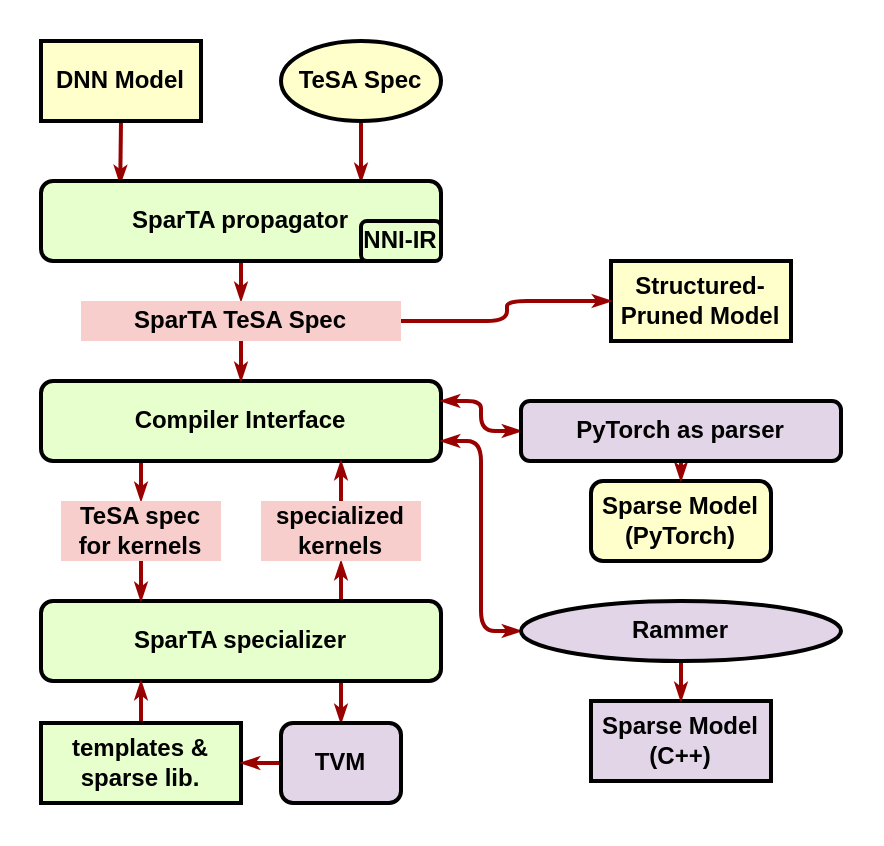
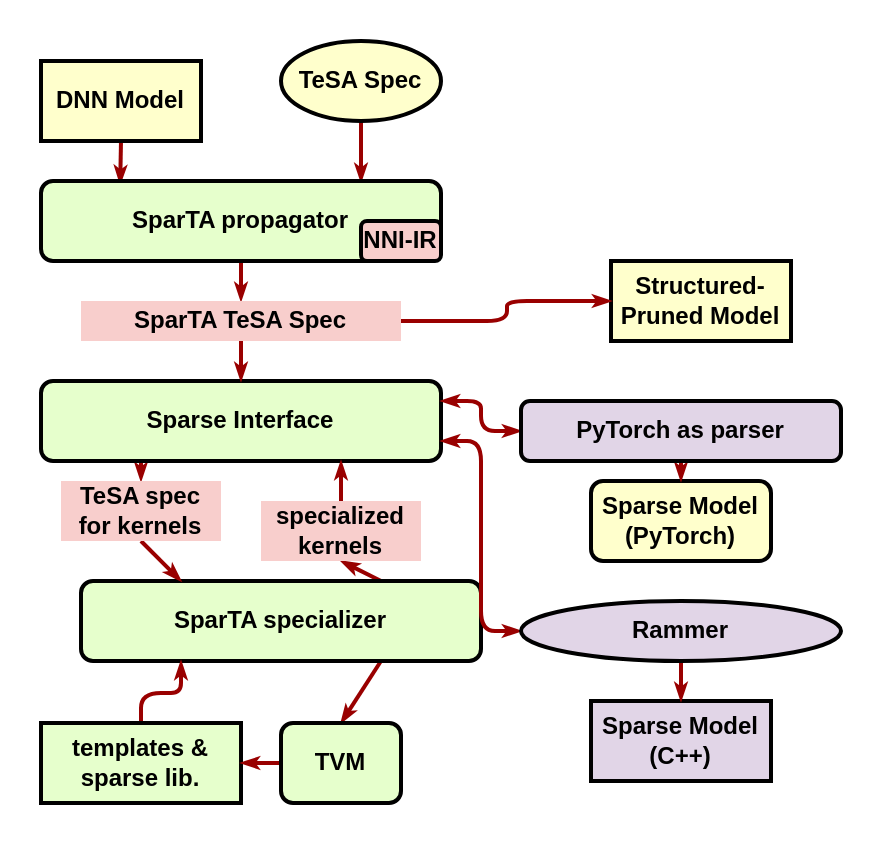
  <mxCell id="0" />
  <mxCell id="1" parent="0" />
  <mxCell id="2" style="edgeStyle=none;shape=connector;rounded=1;orthogonalLoop=1;jettySize=auto;html=1;exitX=0.5;exitY=1;exitDx=0;exitDy=0;entryX=0.198;entryY=0.037;entryDx=0;entryDy=0;entryPerimeter=0;labelBackgroundColor=default;fontFamily=Helvetica;fontSize=11;fontColor=default;endArrow=classicThin;strokeColor=#990000;strokeWidth=2;elbow=vertical;endFill=1;startSize=3;endSize=3;" parent="1" source="3" target="7" edge="1"><mxGeometry relative="1" as="geometry" /></mxCell>
- <mxCell id="3" value="DNN Model" style="whiteSpace=wrap;align=center;verticalAlign=middle;fontStyle=1;strokeWidth=2;fillColor=#FFFFCC" parent="1" vertex="1"><mxGeometry x="20" y="20" width="80" height="40" as="geometry" /></mxCell>
+ <mxCell id="3" value="DNN Model" style="whiteSpace=wrap;align=center;verticalAlign=middle;fontStyle=1;strokeWidth=2;fillColor=#FFFFCC" parent="1" vertex="1"><mxGeometry x="20" y="30" width="80" height="40" as="geometry" /></mxCell>
  <mxCell id="4" style="edgeStyle=none;shape=connector;rounded=1;orthogonalLoop=1;jettySize=auto;html=1;exitX=0.5;exitY=1;exitDx=0;exitDy=0;entryX=0.8;entryY=0.012;entryDx=0;entryDy=0;entryPerimeter=0;labelBackgroundColor=default;fontFamily=Helvetica;fontSize=11;fontColor=default;endArrow=classicThin;strokeColor=#990000;strokeWidth=2;elbow=vertical;endFill=1;startSize=3;endSize=3;" parent="1" source="5" target="7" edge="1"><mxGeometry relative="1" as="geometry" /></mxCell>
  <mxCell id="5" value="TeSA Spec" style="ellipse;whiteSpace=wrap;align=center;verticalAlign=middle;fontStyle=1;strokeWidth=2;fillColor=#FFFFCC;" parent="1" vertex="1"><mxGeometry x="140" y="20" width="80" height="40" as="geometry" /></mxCell>
  <mxCell id="6" style="edgeStyle=none;shape=connector;rounded=1;orthogonalLoop=1;jettySize=auto;html=1;exitX=0.5;exitY=1;exitDx=0;exitDy=0;entryX=0.5;entryY=0;entryDx=0;entryDy=0;labelBackgroundColor=default;fontFamily=Helvetica;fontSize=11;fontColor=default;endArrow=classicThin;strokeColor=#990000;strokeWidth=2;elbow=vertical;endFill=1;startSize=3;endSize=3;" parent="1" source="7" target="23" edge="1"><mxGeometry relative="1" as="geometry" /></mxCell>
  <mxCell id="7" value="SparTA propagator" style="whiteSpace=wrap;align=center;verticalAlign=middle;fontStyle=1;strokeWidth=2;fillColor=#E6FFCC;rounded=1;" parent="1" vertex="1"><mxGeometry x="20" y="90" width="200" height="40" as="geometry" /></mxCell>
  <mxCell id="8" style="edgeStyle=none;shape=connector;rounded=1;orthogonalLoop=1;jettySize=auto;html=1;exitX=0.25;exitY=1;exitDx=0;exitDy=0;entryX=0.5;entryY=0;entryDx=0;entryDy=0;labelBackgroundColor=default;fontFamily=Helvetica;fontSize=11;fontColor=default;endArrow=classicThin;strokeColor=#990000;strokeWidth=2;elbow=vertical;endFill=1;startSize=3;endSize=3;" parent="1" source="9" target="25" edge="1"><mxGeometry relative="1" as="geometry" /></mxCell>
- <mxCell id="9" value="Compiler Interface" style="whiteSpace=wrap;align=center;verticalAlign=middle;fontStyle=1;strokeWidth=2;fillColor=#E6FFCC;rounded=1;" parent="1" vertex="1"><mxGeometry x="20" y="190" width="200" height="40" as="geometry" /></mxCell>
+ <mxCell id="9" value="Sparse Interface" style="whiteSpace=wrap;align=center;verticalAlign=middle;fontStyle=1;strokeWidth=2;fillColor=#E6FFCC;rounded=1;" parent="1" vertex="1"><mxGeometry x="20" y="190" width="200" height="40" as="geometry" /></mxCell>
  <mxCell id="10" style="edgeStyle=none;shape=connector;rounded=1;orthogonalLoop=1;jettySize=auto;html=1;exitX=0.75;exitY=0;exitDx=0;exitDy=0;entryX=0.5;entryY=1;entryDx=0;entryDy=0;labelBackgroundColor=default;fontFamily=Helvetica;fontSize=11;fontColor=default;endArrow=classicThin;strokeColor=#990000;strokeWidth=2;elbow=vertical;endFill=1;startSize=3;endSize=3;" parent="1" source="12" target="27" edge="1"><mxGeometry relative="1" as="geometry" /></mxCell>
  <mxCell id="11" style="edgeStyle=none;shape=connector;rounded=1;orthogonalLoop=1;jettySize=auto;html=1;exitX=0.75;exitY=1;exitDx=0;exitDy=0;entryX=0.5;entryY=0;entryDx=0;entryDy=0;labelBackgroundColor=default;fontFamily=Helvetica;fontSize=11;fontColor=default;endArrow=classicThin;endFill=1;startSize=3;endSize=3;strokeColor=#990000;strokeWidth=2;elbow=vertical;" parent="1" source="12" target="19" edge="1"><mxGeometry relative="1" as="geometry" /></mxCell>
- <mxCell id="12" value="SparTA specializer" style="whiteSpace=wrap;align=center;verticalAlign=middle;fontStyle=1;strokeWidth=2;fillColor=#E6FFCC;rounded=1;" parent="1" vertex="1"><mxGeometry x="20" y="300" width="200" height="40" as="geometry" /></mxCell>
+ <mxCell id="12" value="SparTA specializer" style="whiteSpace=wrap;align=center;verticalAlign=middle;fontStyle=1;strokeWidth=2;fillColor=#E6FFCC;rounded=1;" parent="1" vertex="1"><mxGeometry x="40" y="290" width="200" height="40" as="geometry" /></mxCell>
  <mxCell id="13" value="Structured-Pruned Model" style="whiteSpace=wrap;align=center;verticalAlign=middle;fontStyle=1;strokeWidth=2;fillColor=#FFFFCC" parent="1" vertex="1"><mxGeometry x="305" y="130" width="90" height="40" as="geometry" /></mxCell>
  <mxCell id="14" value="Sparse Model&#10;(C++)" style="whiteSpace=wrap;align=center;verticalAlign=middle;fontStyle=1;strokeWidth=2;fillColor=#e1d5e7;" parent="1" vertex="1"><mxGeometry x="295" y="350" width="90" height="40" as="geometry" /></mxCell>
  <mxCell id="15" value="Sparse Model&#10;(PyTorch)" style="whiteSpace=wrap;align=center;verticalAlign=middle;fontStyle=1;strokeWidth=2;fillColor=#FFFFCC;rounded=1;" parent="1" vertex="1"><mxGeometry x="295" y="240" width="90" height="40" as="geometry" /></mxCell>
  <mxCell id="16" style="edgeStyle=elbowEdgeStyle;shape=connector;rounded=1;orthogonalLoop=1;jettySize=auto;elbow=vertical;html=1;exitX=0.5;exitY=0;exitDx=0;exitDy=0;entryX=0.25;entryY=1;entryDx=0;entryDy=0;labelBackgroundColor=default;fontFamily=Helvetica;fontSize=11;fontColor=default;endArrow=classicThin;strokeColor=#990000;strokeWidth=2;endFill=1;startSize=3;endSize=3;" parent="1" source="17" target="12" edge="1"><mxGeometry relative="1" as="geometry" /></mxCell>
  <mxCell id="17" value="templates &amp; sparse lib." style="whiteSpace=wrap;align=center;verticalAlign=middle;fontStyle=1;strokeWidth=2;fillColor=#E6FFCC;rounded=0;" parent="1" vertex="1"><mxGeometry x="20" y="361" width="100" height="40" as="geometry" /></mxCell>
  <mxCell id="18" style="edgeStyle=none;shape=connector;rounded=1;orthogonalLoop=1;jettySize=auto;html=1;exitX=0;exitY=0.5;exitDx=0;exitDy=0;entryX=1;entryY=0.5;entryDx=0;entryDy=0;labelBackgroundColor=default;fontFamily=Helvetica;fontSize=11;fontColor=default;endArrow=classicThin;endFill=1;startSize=3;endSize=3;strokeColor=#990000;strokeWidth=2;elbow=vertical;" parent="1" source="19" target="17" edge="1"><mxGeometry relative="1" as="geometry" /></mxCell>
- <mxCell id="19" value="TVM" style="whiteSpace=wrap;align=center;verticalAlign=middle;fontStyle=1;strokeWidth=2;fillColor=#e1d5e7;rounded=1;" parent="1" vertex="1"><mxGeometry x="140" y="361" width="60" height="40" as="geometry" /></mxCell>
- <mxCell id="20" value="NNI-IR" style="whiteSpace=wrap;align=center;verticalAlign=middle;fontStyle=1;strokeWidth=2;fillColor=#E6FFCC;rounded=1;" parent="1" vertex="1"><mxGeometry x="180" y="110" width="40" height="20" as="geometry" /></mxCell>
+ <mxCell id="19" value="TVM" style="whiteSpace=wrap;align=center;verticalAlign=middle;fontStyle=1;strokeWidth=2;fillColor=#E6FFCC;rounded=1;" parent="1" vertex="1"><mxGeometry x="140" y="361" width="60" height="40" as="geometry" /></mxCell>
+ <mxCell id="20" value="NNI-IR" style="whiteSpace=wrap;align=center;verticalAlign=middle;fontStyle=1;strokeWidth=2;fillColor=#f8cecc;rounded=1;" parent="1" vertex="1"><mxGeometry x="180" y="110" width="40" height="20" as="geometry" /></mxCell>
  <mxCell id="21" style="edgeStyle=none;shape=connector;rounded=1;orthogonalLoop=1;jettySize=auto;html=1;exitX=0.5;exitY=1;exitDx=0;exitDy=0;entryX=0.5;entryY=0;entryDx=0;entryDy=0;labelBackgroundColor=default;fontFamily=Helvetica;fontSize=11;fontColor=default;endArrow=classicThin;strokeColor=#990000;strokeWidth=2;elbow=vertical;endFill=1;startSize=3;endSize=3;" parent="1" source="23" target="9" edge="1"><mxGeometry relative="1" as="geometry" /></mxCell>
  <mxCell id="22" style="edgeStyle=elbowEdgeStyle;shape=connector;rounded=1;orthogonalLoop=1;jettySize=auto;html=1;exitX=1;exitY=0.5;exitDx=0;exitDy=0;entryX=0;entryY=0.5;entryDx=0;entryDy=0;labelBackgroundColor=default;fontFamily=Helvetica;fontSize=11;fontColor=default;startArrow=none;startFill=0;endArrow=classicThin;endFill=1;startSize=3;endSize=3;strokeColor=#990000;strokeWidth=2;" parent="1" source="23" target="13" edge="1"><mxGeometry relative="1" as="geometry" /></mxCell>
  <mxCell id="23" value="SparTA TeSA Spec" style="whiteSpace=wrap;align=center;verticalAlign=middle;fontStyle=1;strokeWidth=2;fillColor=#f8cecc;rounded=0;strokeColor=none;" parent="1" vertex="1"><mxGeometry x="40" y="150" width="160" height="20" as="geometry" /></mxCell>
  <mxCell id="24" style="edgeStyle=none;shape=connector;rounded=1;orthogonalLoop=1;jettySize=auto;html=1;exitX=0.5;exitY=1;exitDx=0;exitDy=0;entryX=0.25;entryY=0;entryDx=0;entryDy=0;labelBackgroundColor=default;fontFamily=Helvetica;fontSize=11;fontColor=default;endArrow=classicThin;strokeColor=#990000;strokeWidth=2;elbow=vertical;endFill=1;startSize=3;endSize=3;" parent="1" source="25" target="12" edge="1"><mxGeometry relative="1" as="geometry" /></mxCell>
- <mxCell id="25" value="TeSA spec&#10;for kernels" style="whiteSpace=wrap;align=center;verticalAlign=middle;fontStyle=1;strokeWidth=2;fillColor=#f8cecc;rounded=0;strokeColor=none;" parent="1" vertex="1"><mxGeometry x="30" y="250" width="80" height="30" as="geometry" /></mxCell>
+ <mxCell id="25" value="TeSA spec&#10;for kernels" style="whiteSpace=wrap;align=center;verticalAlign=middle;fontStyle=1;strokeWidth=2;fillColor=#f8cecc;rounded=0;strokeColor=none;" parent="1" vertex="1"><mxGeometry x="30" y="240" width="80" height="30" as="geometry" /></mxCell>
  <mxCell id="26" style="edgeStyle=none;shape=connector;rounded=1;orthogonalLoop=1;jettySize=auto;html=1;exitX=0.5;exitY=0;exitDx=0;exitDy=0;entryX=0.75;entryY=1;entryDx=0;entryDy=0;labelBackgroundColor=default;fontFamily=Helvetica;fontSize=11;fontColor=default;endArrow=classicThin;strokeColor=#990000;strokeWidth=2;elbow=vertical;endFill=1;startSize=3;endSize=3;" parent="1" source="27" target="9" edge="1"><mxGeometry relative="1" as="geometry" /></mxCell>
  <mxCell id="27" value="specialized kernels" style="whiteSpace=wrap;align=center;verticalAlign=middle;fontStyle=1;strokeWidth=2;fillColor=#f8cecc;rounded=0;strokeColor=none;" parent="1" vertex="1"><mxGeometry x="130" y="250" width="80" height="30" as="geometry" /></mxCell>
  <mxCell id="28" style="edgeStyle=elbowEdgeStyle;shape=connector;rounded=1;orthogonalLoop=1;jettySize=auto;html=1;exitX=0;exitY=0.5;exitDx=0;exitDy=0;entryX=1;entryY=0.25;entryDx=0;entryDy=0;labelBackgroundColor=default;fontFamily=Helvetica;fontSize=11;fontColor=default;endArrow=classicThin;strokeColor=#990000;strokeWidth=2;startArrow=classicThin;startFill=1;endFill=1;startSize=3;endSize=3;" parent="1" source="30" target="9" edge="1"><mxGeometry relative="1" as="geometry" /></mxCell>
  <mxCell id="29" style="edgeStyle=elbowEdgeStyle;shape=connector;rounded=1;orthogonalLoop=1;jettySize=auto;html=1;exitX=0.5;exitY=1;exitDx=0;exitDy=0;entryX=0.5;entryY=0;entryDx=0;entryDy=0;labelBackgroundColor=default;fontFamily=Helvetica;fontSize=11;fontColor=default;startArrow=none;startFill=0;endArrow=classicThin;endFill=1;startSize=3;endSize=3;strokeColor=#990000;strokeWidth=2;" parent="1" source="30" target="15" edge="1"><mxGeometry relative="1" as="geometry" /></mxCell>
  <mxCell id="30" value="PyTorch as parser" style="whiteSpace=wrap;align=center;verticalAlign=middle;fontStyle=1;strokeWidth=2;fillColor=#e1d5e7;rounded=1;strokeColor=#000000;" parent="1" vertex="1"><mxGeometry x="260" y="200" width="160" height="30" as="geometry" /></mxCell>
  <mxCell id="31" style="edgeStyle=elbowEdgeStyle;shape=connector;rounded=1;orthogonalLoop=1;jettySize=auto;html=1;exitX=0;exitY=0.5;exitDx=0;exitDy=0;entryX=1;entryY=0.75;entryDx=0;entryDy=0;labelBackgroundColor=default;fontFamily=Helvetica;fontSize=11;fontColor=default;endArrow=classicThin;endFill=1;startSize=3;endSize=3;strokeColor=#990000;strokeWidth=2;startArrow=classicThin;startFill=1;" parent="1" source="33" target="9" edge="1"><mxGeometry relative="1" as="geometry" /></mxCell>
  <mxCell id="32" style="edgeStyle=elbowEdgeStyle;shape=connector;rounded=1;orthogonalLoop=1;jettySize=auto;html=1;exitX=0.5;exitY=1;exitDx=0;exitDy=0;entryX=0.5;entryY=0;entryDx=0;entryDy=0;labelBackgroundColor=default;fontFamily=Helvetica;fontSize=11;fontColor=default;startArrow=none;startFill=0;endArrow=classicThin;endFill=1;startSize=3;endSize=3;strokeColor=#990000;strokeWidth=2;" parent="1" source="33" target="14" edge="1"><mxGeometry relative="1" as="geometry" /></mxCell>
  <mxCell id="33" value="Rammer" style="ellipse;whiteSpace=wrap;align=center;verticalAlign=middle;fontStyle=1;strokeWidth=2;fillColor=#E1D5E7;" parent="1" vertex="1"><mxGeometry x="260" y="300" width="160" height="30" as="geometry" /></mxCell>
